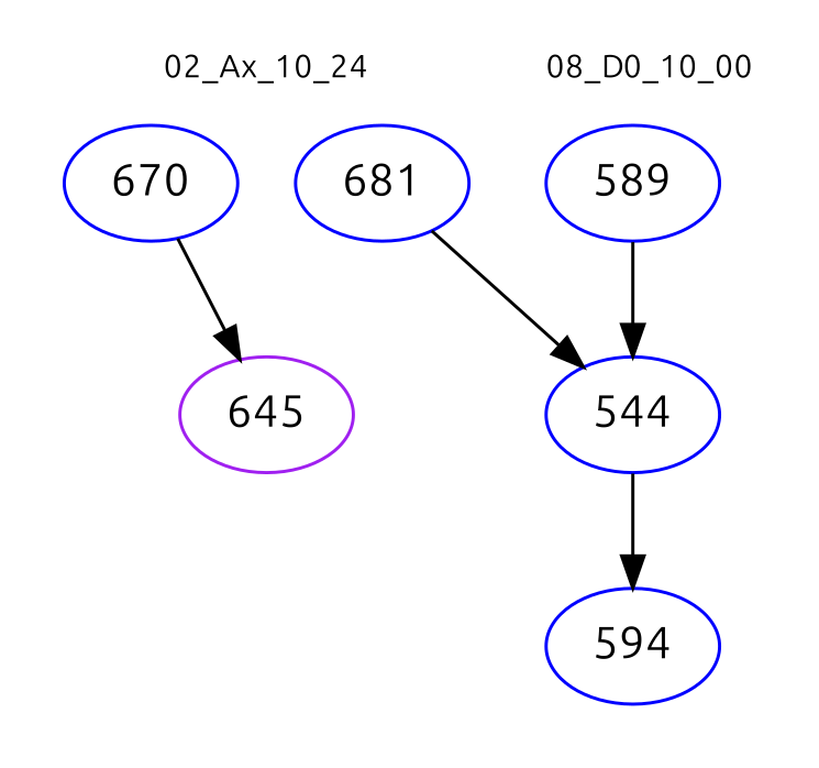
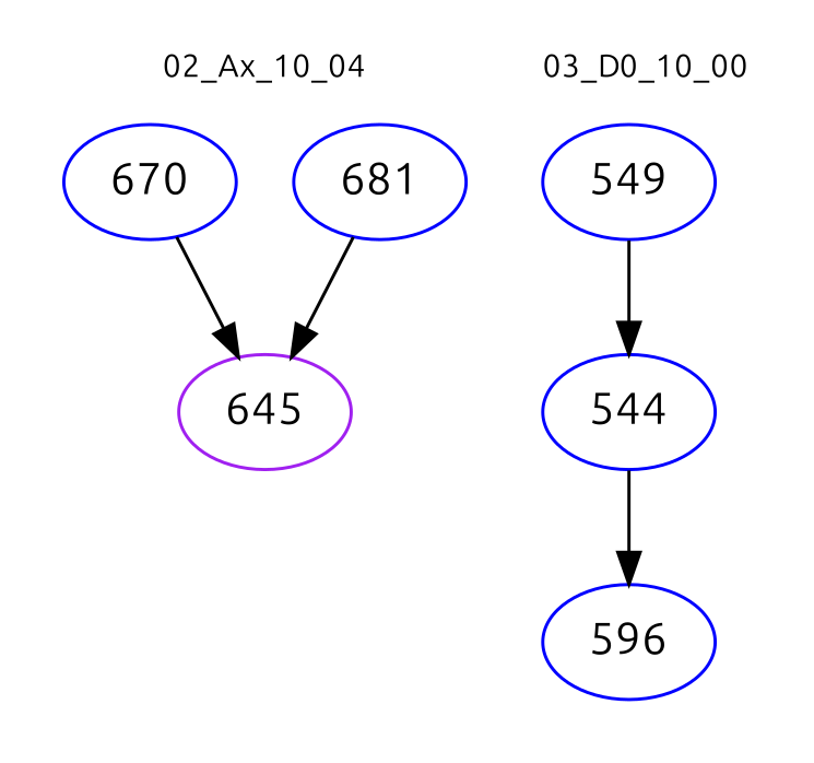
  digraph {
    fontname=Ubuntu
    node [color=blue fontname=Ubuntu]
    edge [color=black fontname=Ubuntu]
    n1 [label=670]
    n2 [label=681]
    n3 [color=purple label=645]
-   n4 [label=589]
+   n4 [label=549]
    n5 [label=544]
-   n6 [label=594]
+   n6 [label=596]
    subgraph cluster_1 {
      color=white
      fontsize=10
-     label="02_Ax_10_24"
+     label="02_Ax_10_04"
      n1
      n2
      n3
    }
    subgraph cluster_2 {
      color=white
      fontsize=10
-     label="08_D0_10_00"
+     label="03_D0_10_00"
      n4
      n5
      n6
    }
    n1 -> n3
-   n2 -> n5
+   n2 -> n3
    n4 -> n5
    n5 -> n6
  }
